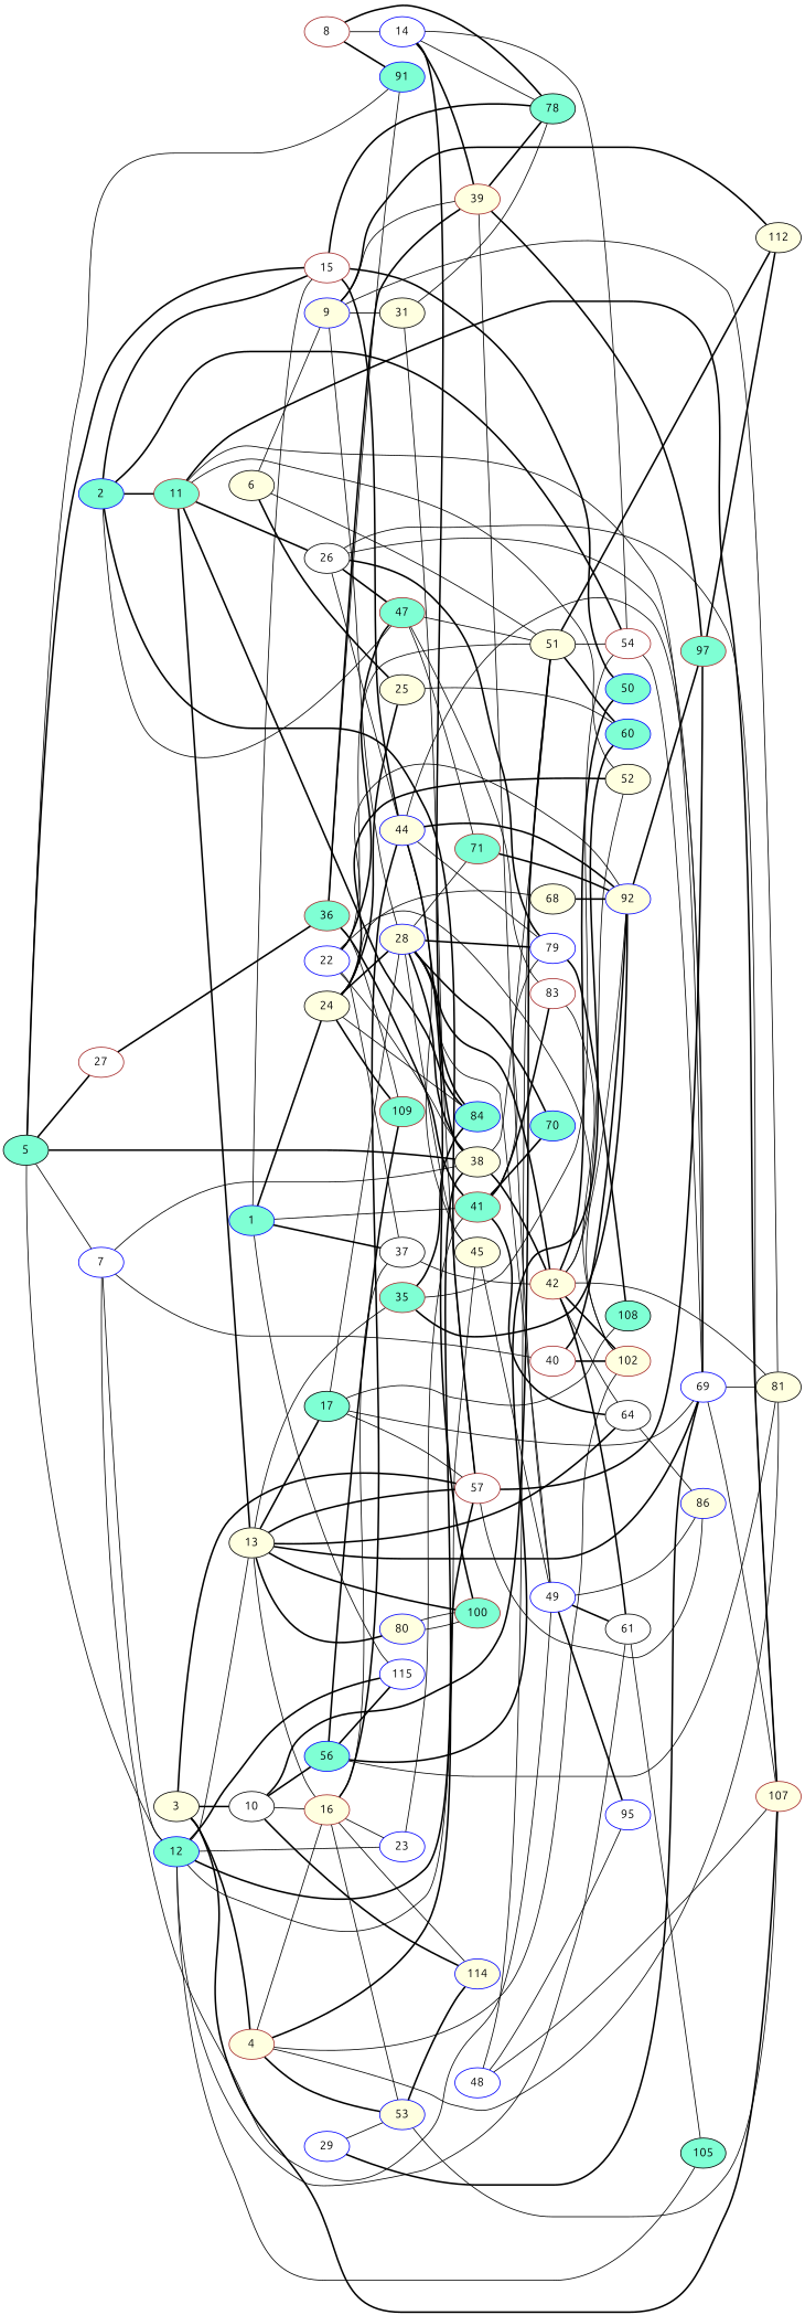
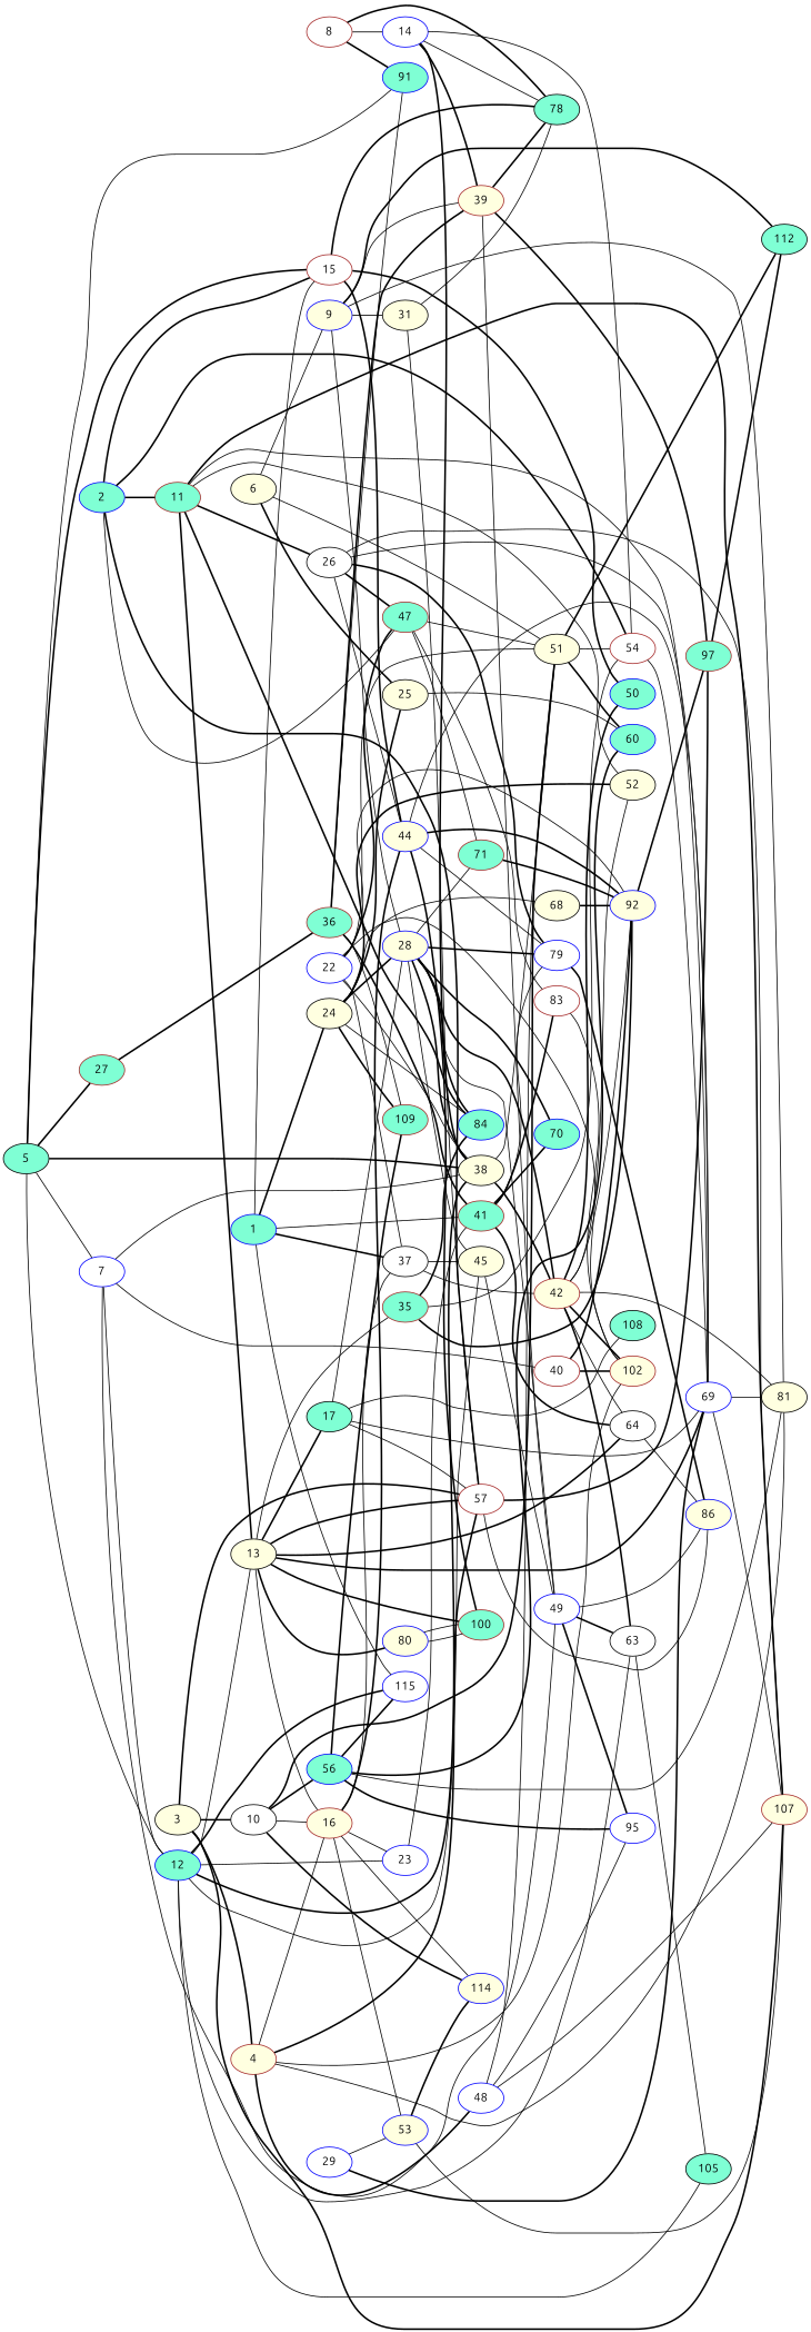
  graph {
    fontname=Ubuntu
    rankdir=LR
    node [color=blue fillcolor=lightyellow fontname=Ubuntu style=filled]
    edge [fontname=Ubuntu style=solid]
    1 [fillcolor=aquamarine super="+20"]
    15 [color=brown fillcolor=white super="+62"]
    24 [color=black super="+73"]
    37 [color=black fillcolor=white super="+43"]
    41 [color=brown fillcolor=aquamarine super="+111"]
    115 [fillcolor=white]
    78 [color=black fillcolor=aquamarine]
    44 [super="+63"]
    50 [fillcolor=aquamarine]
    25 [color=black super="+75"]
    28 [super="+32"]
    52 [color=black super="+113"]
    84 [fillcolor=aquamarine super="+93"]
    68 [color=black]
    109 [color=brown fillcolor=aquamarine]
    45 [color=black super="+74"]
    42 [color=brown super="+101"]
    83 [color=brown fillcolor=white]
    64 [color=black fillcolor=white super="+85"]
    79 [fillcolor=white]
    70 [fillcolor=aquamarine]
    2 [fillcolor=aquamarine super="+21"]
    11 [color=brown fillcolor=aquamarine super="+54"]
    47 [color=brown fillcolor=aquamarine super="+72"]
    57 [color=brown fillcolor=white super="+65"]
    n26 [color=brown fillcolor=white label=54 super="+67"]
    107 [color=brown]
    13 [color=black super="+55"]
    26 [color=black fillcolor=white super="+90"]
    69 [fillcolor=white super="+110"]
    51 [color=black super="+96"]
    71 [color=brown fillcolor=aquamarine]
    97 [color=brown fillcolor=aquamarine]
    86
    3 [color=black super="+87"]
    4 [color=brown super="+89"]
    10 [color=black fillcolor=white super="+19"]
    16 [color=brown super="+103"]
    48 [fillcolor=white super="+77"]
    81 [color=black super="+82"]
    102 [color=brown]
    56 [fillcolor=aquamarine super="+94"]
    114
    23 [fillcolor=white]
    53
    95 [fillcolor=white]
    5 [color=black fillcolor=aquamarine super="+33"]
    7 [fillcolor=white super="+88"]
    12 [fillcolor=aquamarine super="+18"]
-   27 [color=brown fillcolor=white]
+   27 [color=brown fillcolor=aquamarine]
    38 [color=black super="+66"]
    91 [fillcolor=aquamarine]
    40 [color=brown fillcolor=white]
    49 [fillcolor=white super="+98"]
-   61 [color=black fillcolor=white]
+   61 [color=black fillcolor=white label=63]
    105 [color=black fillcolor=aquamarine]
    36 [color=brown fillcolor=aquamarine super="+46"]
    9 [super="+30"]
    31 [color=black]
    39 [color=brown super="+76"]
-   112 [color=black]
+   112 [color=black fillcolor=aquamarine]
    6 [color=black]
    60 [fillcolor=aquamarine]
    92 [super="+99"]
    14 [fillcolor=white super="+106"]
    8 [color=brown fillcolor=white]
    17 [color=black fillcolor=aquamarine super="+34"]
    35 [color=brown fillcolor=aquamarine super="+104"]
    80
    100 [color=brown fillcolor=aquamarine]
    108 [color=black fillcolor=aquamarine]
    22 [fillcolor=white super="+59"]
    29 [fillcolor=white]
    1 -- 15
    1 -- 24 [style=bold]
    1 -- 37 [style=bold]
    1 -- 41 [weight=2]
    1 -- 115
    15 -- 78 [style=bold]
    15 -- 44 [style=bold]
    15 -- 50 [style=bold]
    24 -- 25 [style=bold]
    24 -- 28 [style=bold]
    24 -- 52 [style=bold]
    24 -- 84
    24 -- 68
    24 -- 109 [style=bold]
-   44 -- 45
+   37 -- 45
    37 -- 42
    41 -- 83 [style=bold]
    41 -- 64 [style=bold]
    41 -- 79
    41 -- 70 [style=bold]
    44 -- 79
    44 -- 69
    44 -- 92 [style=bold]
    44 -- 100 [style=bold]
    25 -- 60
    28 -- 84 [style=bold]
    28 -- 45
    28 -- 42 [style=bold]
    28 -- 79 [style=bold]
    28 -- 70 [style=bold]
    28 -- 71
    28 -- 38 [style=bold]
    28 -- 49
    68 -- 92 [style=bold weight=2]
    45 -- 49
    42 -- 50 [style=bold]
    42 -- 52
    42 -- 64
    42 -- 81
    42 -- 102 [style=bold]
    42 -- 61 [style=bold]
    42 -- 92
    83 -- 102
    64 -- 86
-   79 -- 108 [style=bold]
+   79 -- 86 [style=bold]
    2 -- 15 [style=bold]
    2 -- 11 [style=bold]
    2 -- 47
    2 -- 57 [style=bold]
    2 -- n26 [style=bold]
    11 -- 52
    11 -- 84 [style=bold]
    11 -- 107 [style=bold]
    11 -- 13 [style=bold]
    11 -- 26 [style=bold]
    11 -- 69
    47 -- 83
    47 -- 51
    47 -- 71
    57 -- 97 [style=bold]
    57 -- 86
    n26 -- 69
    13 -- 64 [style=bold]
    13 -- 57 [style=bold]
    13 -- 69 [style=bold]
    13 -- 16
    13 -- 17 [style=bold]
    13 -- 35
    13 -- 80 [style=bold]
    13 -- 100 [style=bold]
    26 -- 44
    26 -- 79 [style=bold]
    26 -- 47 [style=bold]
    26 -- 107
    26 -- 69
    69 -- 107
    69 -- 81 [weight=2]
    51 -- n26
    51 -- 112 [style=bold]
    51 -- 60 [style=bold]
    71 -- 92 [style=bold]
    97 -- 112 [style=bold]
    3 -- 57 [style=bold]
    3 -- 107 [style=bold]
    3 -- 4 [style=bold]
    3 -- 10 [style=bold]
    4 -- 57 [style=bold]
    4 -- 16
-   4 -- 53 [style=bold]
+   4 -- 48 [style=bold]
    4 -- 81
    4 -- 102
    10 -- 51 [style=bold]
    10 -- 16
    10 -- 56 [style=bold]
    10 -- 114 [style=bold]
    16 -- 37
    16 -- 44 [style=bold]
    16 -- 114
    16 -- 23
    16 -- 53
    48 -- 107
    48 -- 51
    48 -- 95
    56 -- 115 [style=bold]
    56 -- 109 [style=bold]
    56 -- 81
+   56 -- 95 [style=bold]
    56 -- 60 [style=bold]
    23 -- 41
    53 -- 107
    53 -- 114 [style=bold]
    5 -- 15 [style=bold]
    5 -- 7 [weight=2]
    5 -- 12
    5 -- 27 [style=bold]
    5 -- 38 [style=bold]
    5 -- 91
    7 -- 12
    7 -- 38
    7 -- 40
    7 -- 49
    12 -- 115 [style=bold]
    12 -- 45
    12 -- 13
    12 -- 23
    12 -- 38 [style=bold]
    12 -- 61
    12 -- 105
    27 -- 36 [style=bold]
    38 -- 42 [style=bold]
    38 -- 51
    40 -- 102 [style=bold]
    40 -- 92 [style=bold]
    49 -- 86
    49 -- 95 [style=bold]
    49 -- 61 [style=bold]
    61 -- 105
    36 -- 41 [style=bold]
    36 -- 109
    36 -- 91
    36 -- 39 [style=bold]
    9 -- 28
    9 -- 81
    9 -- 31
    9 -- 39
    9 -- 112 [style=bold]
    31 -- 78
    31 -- 57
    39 -- 78 [style=bold]
    39 -- 97 [style=bold]
    39 -- 49
    6 -- 25 [style=bold]
    6 -- 51
    6 -- 9
    92 -- 97 [style=bold]
    14 -- 78
    14 -- n26
    14 -- 38 [style=bold]
    14 -- 39 [style=bold]
    8 -- 78 [style=bold]
    8 -- 91 [style=bold]
    8 -- 14
    17 -- 28
    17 -- 57
    17 -- 69
    17 -- 108
    35 -- 84 [style=bold]
    35 -- n26 [weight=2]
    35 -- 92 [style=bold]
    80 -- 100
    80 -- 100
    22 -- 37
    22 -- 47 [style=bold]
    22 -- 51 [weight=2]
    22 -- 102
    22 -- 38
    22 -- 92
    29 -- 69 [style=bold]
    29 -- 53
  }
